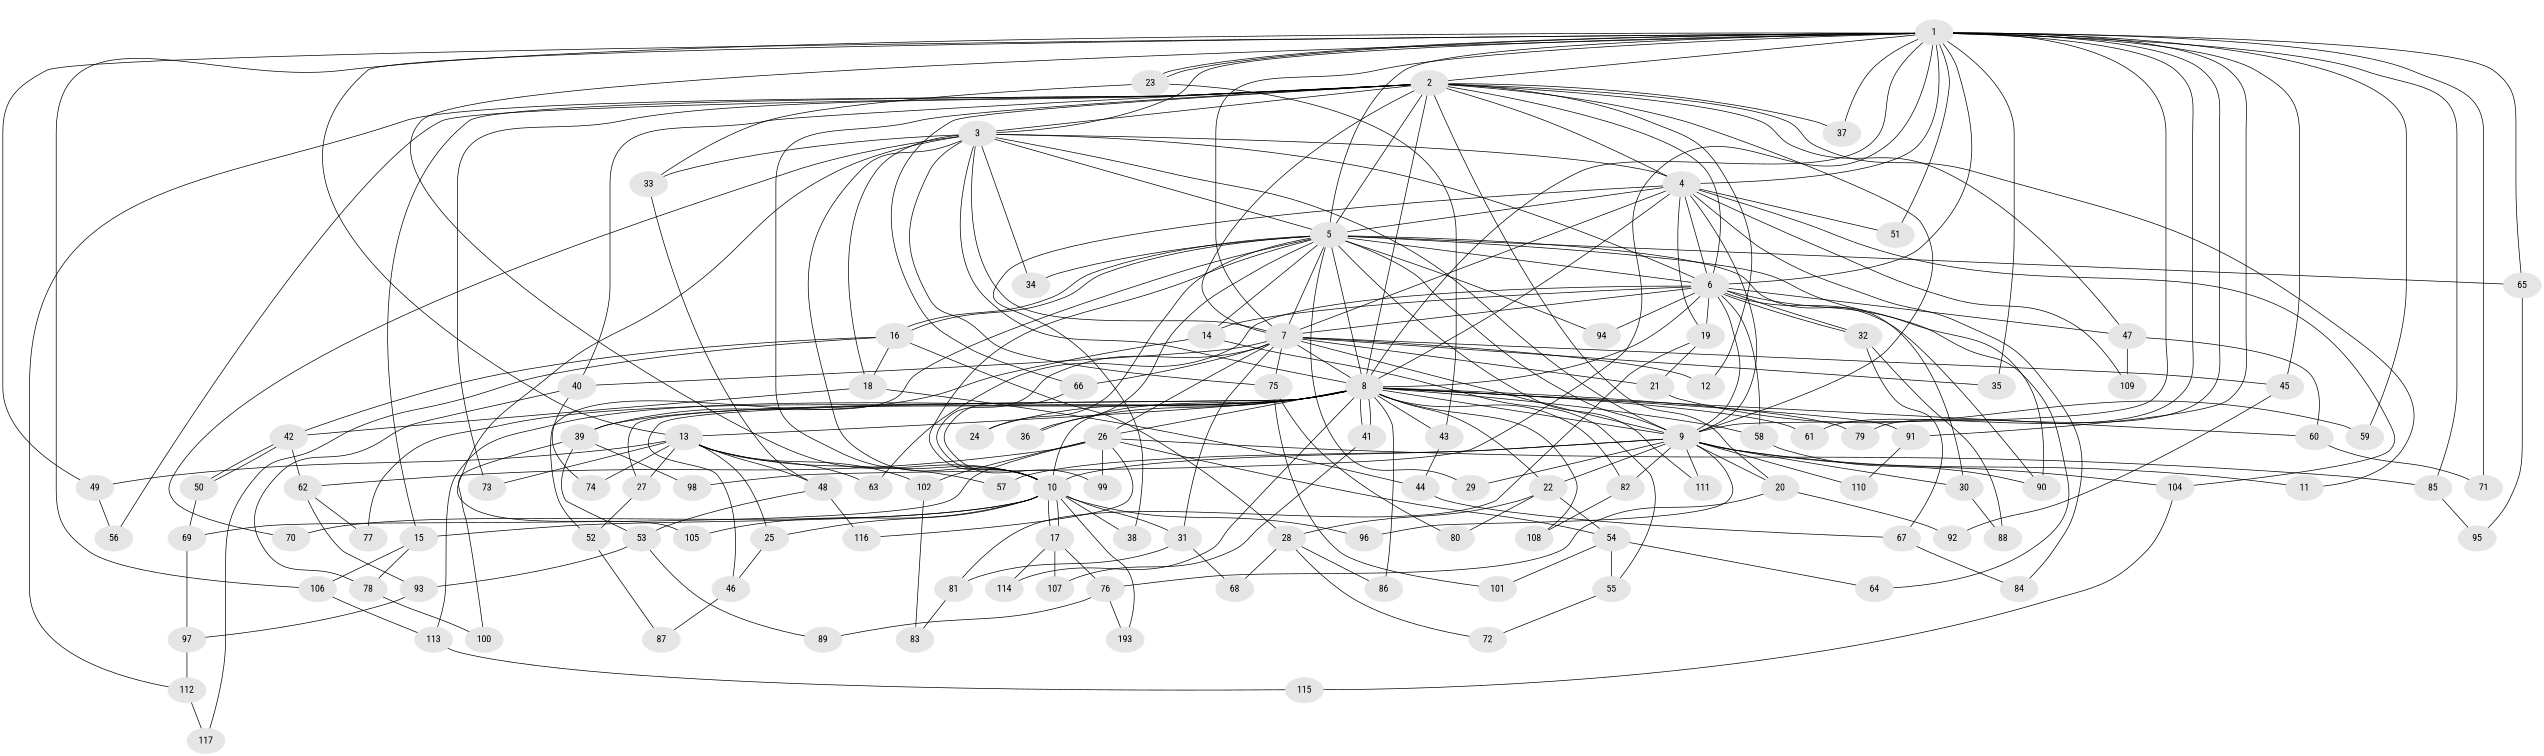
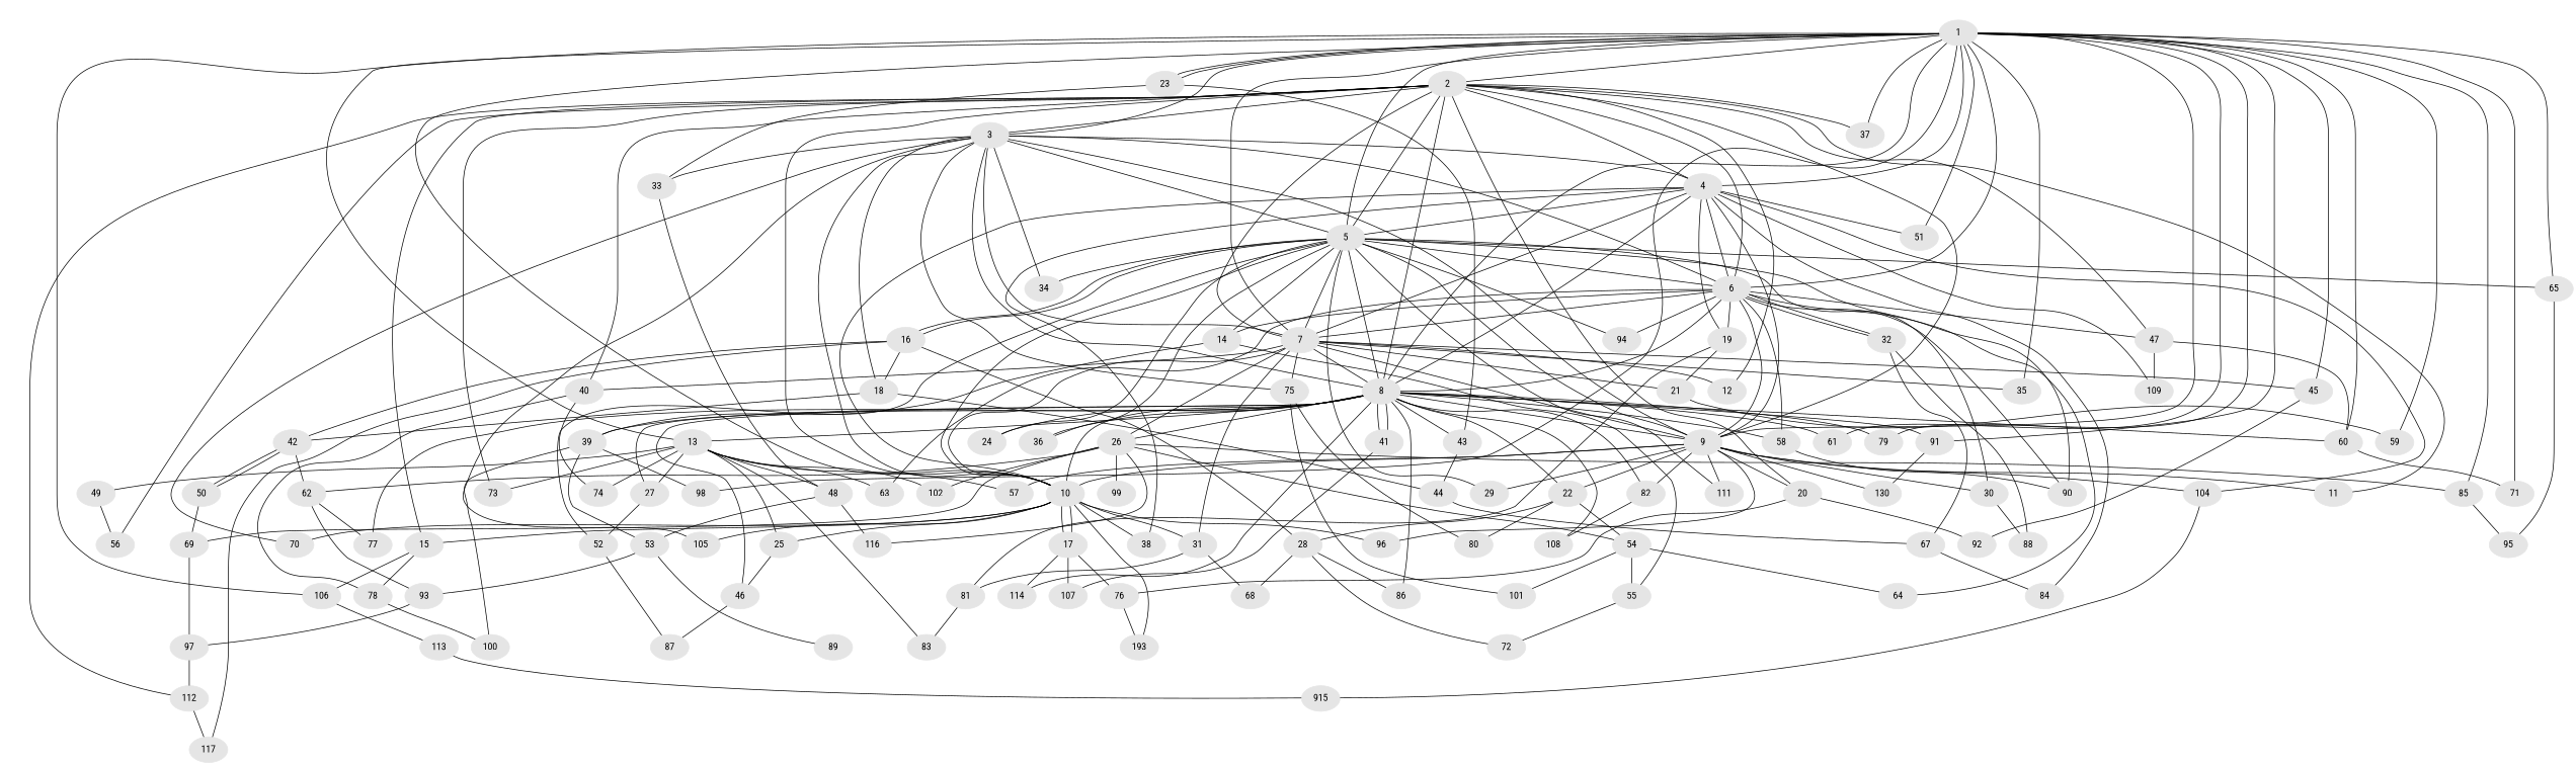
  graph {
    fontname="Roboto Condensed"
    node [color=gray90 fontname="Roboto Condensed" style=filled]
    edge [fontname="Roboto Condensed"]
    1
    2
    3
    4
    5
    6
    7
    8
    9
    10
    13
    23
    35
    37
    45
    49
    51
    59
    61
    65
    71
    79
    85
    91
    98
    106
    11
    12
    15
    20
    40
    47
    56
-   66
    73
    112
    18
    33
    34
    70
    75
    105
    19
    38
    84
    104
    109
    14
    16
    24
    29
    30
    36
    52
    90
    94
    111
    32
    58
    63
    64
    21
    26
    31
    22
    27
    39
    41
    43
    46
    60
    77
    82
    86
    108
    113
    114
    57
    96
-   110
+   110 [label=130]
    17
    25
    n83 [label=193]
    48
    74
    83
    102
    92
    95
    78
    76
    99
    117
    42
    44
    80
    101
    81
-   115
+   115 [label=915]
    55
    28
    88
    87
    67
    54
    62
    69
    116
    68
    53
    100
    107
    72
    50
    89
    93
    97
    1 -- 2
    1 -- 3
    1 -- 4
    1 -- 5
    1 -- 6
    1 -- 7
    1 -- 8
    1 -- 9
    1 -- 10
    1 -- 13
    1 -- 23
    1 -- 23
    1 -- 35
    1 -- 37
    1 -- 45
-   1 -- 49
+   1 -- 60
    1 -- 51
    1 -- 59
    1 -- 61
    1 -- 65
    1 -- 71
    1 -- 79
    1 -- 85
    1 -- 91
    1 -- 98
    1 -- 106
    2 -- 3
    2 -- 4
    2 -- 5
    2 -- 6
    2 -- 7
    2 -- 8
    2 -- 9
    2 -- 10
    2 -- 37
    2 -- 11
    2 -- 12
    2 -- 15
    2 -- 20
    2 -- 40
    2 -- 47
    2 -- 56
-   2 -- 66
    2 -- 73
    2 -- 112
    3 -- 4
    3 -- 5
    3 -- 6
    3 -- 7
    3 -- 8
    3 -- 9
    3 -- 10
    3 -- 18
    3 -- 33
    3 -- 34
    3 -- 70
    3 -- 75
    3 -- 105
    4 -- 5
    4 -- 6
    4 -- 7
    4 -- 8
    4 -- 9
+   4 -- 10
    4 -- 51
    4 -- 19
    4 -- 38
    4 -- 84
    4 -- 104
    4 -- 109
    5 -- 6
    5 -- 7
    5 -- 8
    5 -- 9
    5 -- 10
    5 -- 65
    5 -- 34
    5 -- 14
    5 -- 16
    5 -- 16
    5 -- 24
    5 -- 29
    5 -- 30
    5 -- 36
    5 -- 52
    5 -- 90
    5 -- 94
    5 -- 111
    6 -- 7
    6 -- 8
    6 -- 9
    6 -- 47
    6 -- 19
    6 -- 14
    6 -- 90
    6 -- 94
    6 -- 32
    6 -- 32
    6 -- 58
    6 -- 63
    6 -- 64
    7 -- 8
    7 -- 9
    7 -- 10
    7 -- 35
    7 -- 45
    7 -- 12
    7 -- 40
-   7 -- 66
    7 -- 75
    7 -- 21
    7 -- 26
    7 -- 31
    8 -- 9
    8 -- 10
    8 -- 13
    8 -- 61
    8 -- 79
    8 -- 91
    8 -- 24
    8 -- 36
    8 -- 58
    8 -- 26
    8 -- 22
    8 -- 27
    8 -- 39
    8 -- 41
    8 -- 41
    8 -- 43
    8 -- 46
    8 -- 60
    8 -- 77
    8 -- 82
    8 -- 86
    8 -- 108
-   8 -- 113
    8 -- 114
    9 -- 10
    9 -- 11
    9 -- 20
    9 -- 104
    9 -- 29
    9 -- 30
    9 -- 111
    9 -- 22
    9 -- 82
    9 -- 57
    9 -- 96
    9 -- 110
    10 -- 15
    10 -- 70
    10 -- 105
    10 -- 38
    10 -- 31
    10 -- 96
    10 -- 17
    10 -- 17
    10 -- 25
    10 -- n83
    13 -- 49
    13 -- 73
    13 -- 63
    13 -- 27
    13 -- 57
    13 -- 25
    13 -- 48
    13 -- 74
-   102 -- 83
+   13 -- 83
    13 -- 102
    23 -- 33
    23 -- 43
    45 -- 92
    49 -- 56
    65 -- 95
    85 -- 95
    91 -- 110
    106 -- 113
    15 -- 106
    15 -- 78
    20 -- 92
    20 -- 76
    40 -- 74
    40 -- 78
    47 -- 109
    47 -- 60
-   66 -- 99
    112 -- 117
    18 -- 42
    18 -- 44
    33 -- 48
    75 -- 80
    75 -- 101
    19 -- 21
    19 -- 81
    104 -- 115
    14 -- 39
    14 -- 55
    16 -- 18
    16 -- 117
    16 -- 42
    16 -- 28
    30 -- 88
    52 -- 87
    32 -- 88
    32 -- 67
    58 -- 90
    21 -- 59
    26 -- 85
    26 -- 102
    26 -- 99
    26 -- 54
    26 -- 62
    26 -- 69
    26 -- 116
    31 -- 81
    31 -- 68
    22 -- 80
    22 -- 28
    22 -- 54
    27 -- 52
    39 -- 98
    39 -- 53
    39 -- 100
    41 -- 107
    43 -- 44
    46 -- 87
    60 -- 71
    82 -- 108
    113 -- 115
    17 -- 114
    17 -- 76
    17 -- 107
    25 -- 46
    48 -- 116
    48 -- 53
    78 -- 100
    76 -- n83
-   76 -- 89
    42 -- 62
    42 -- 50
    42 -- 50
    44 -- 67
    81 -- 83
    55 -- 72
    28 -- 86
    28 -- 68
    28 -- 72
    67 -- 84
    54 -- 64
    54 -- 101
    54 -- 55
    62 -- 77
    62 -- 93
    69 -- 97
    53 -- 89
    53 -- 93
    50 -- 69
    93 -- 97
    97 -- 112
  }
